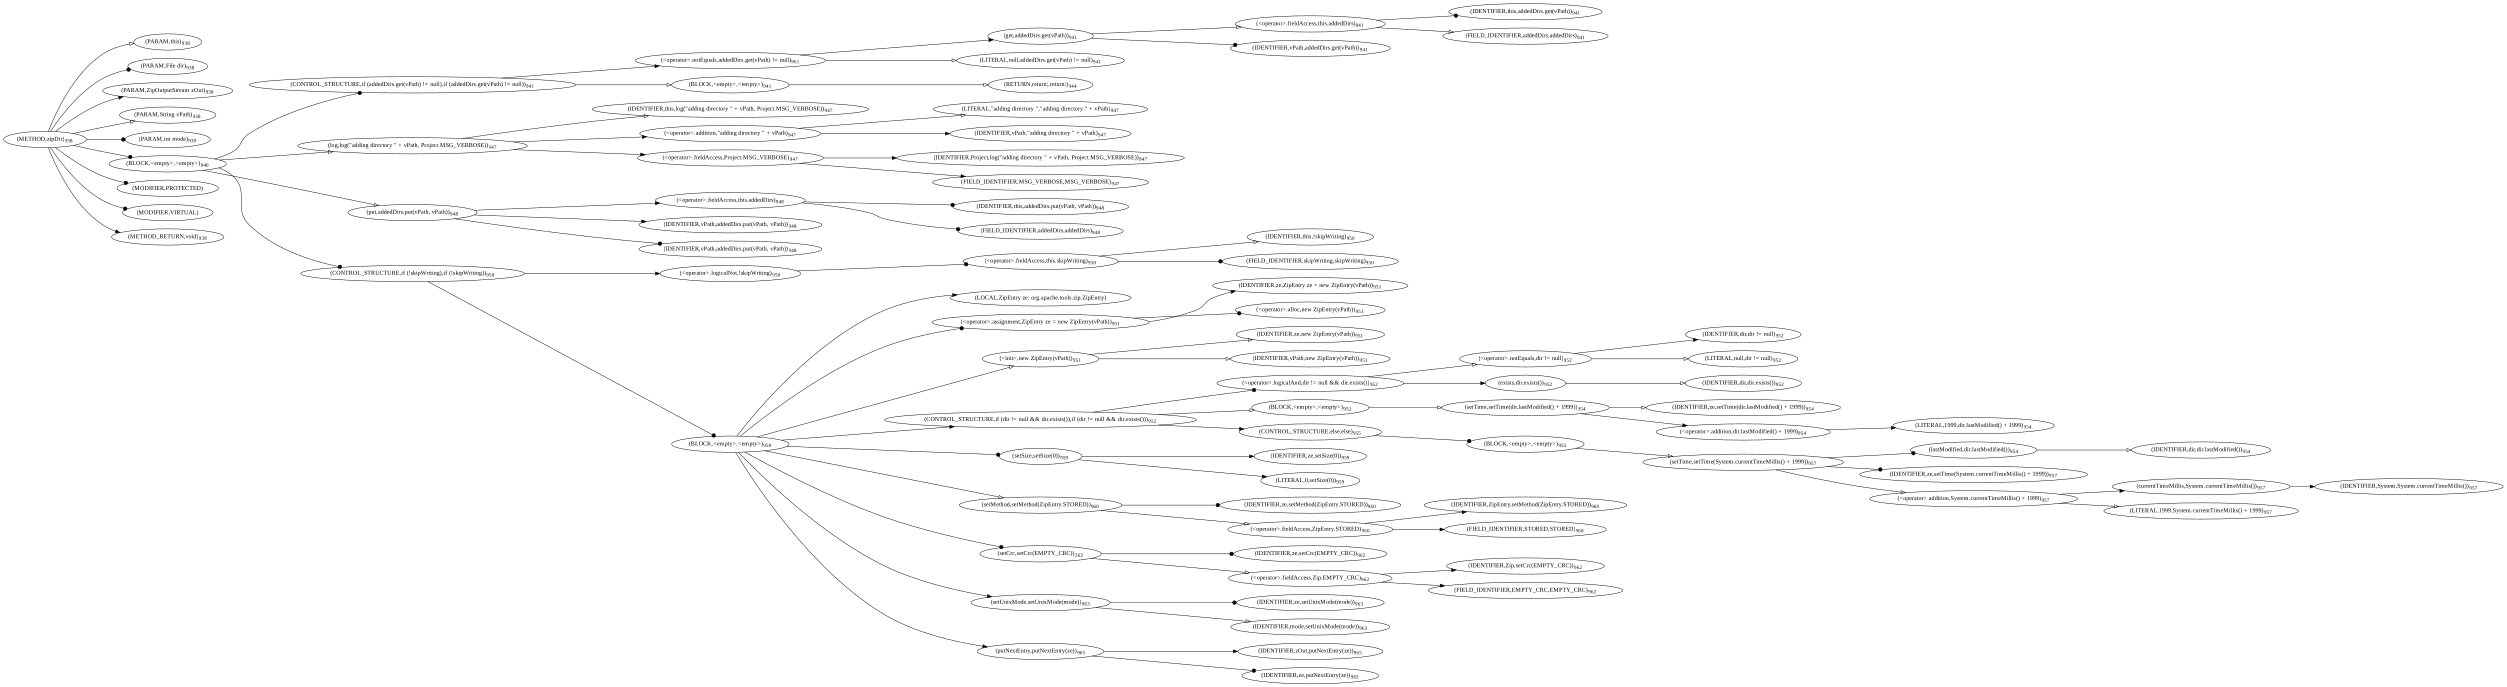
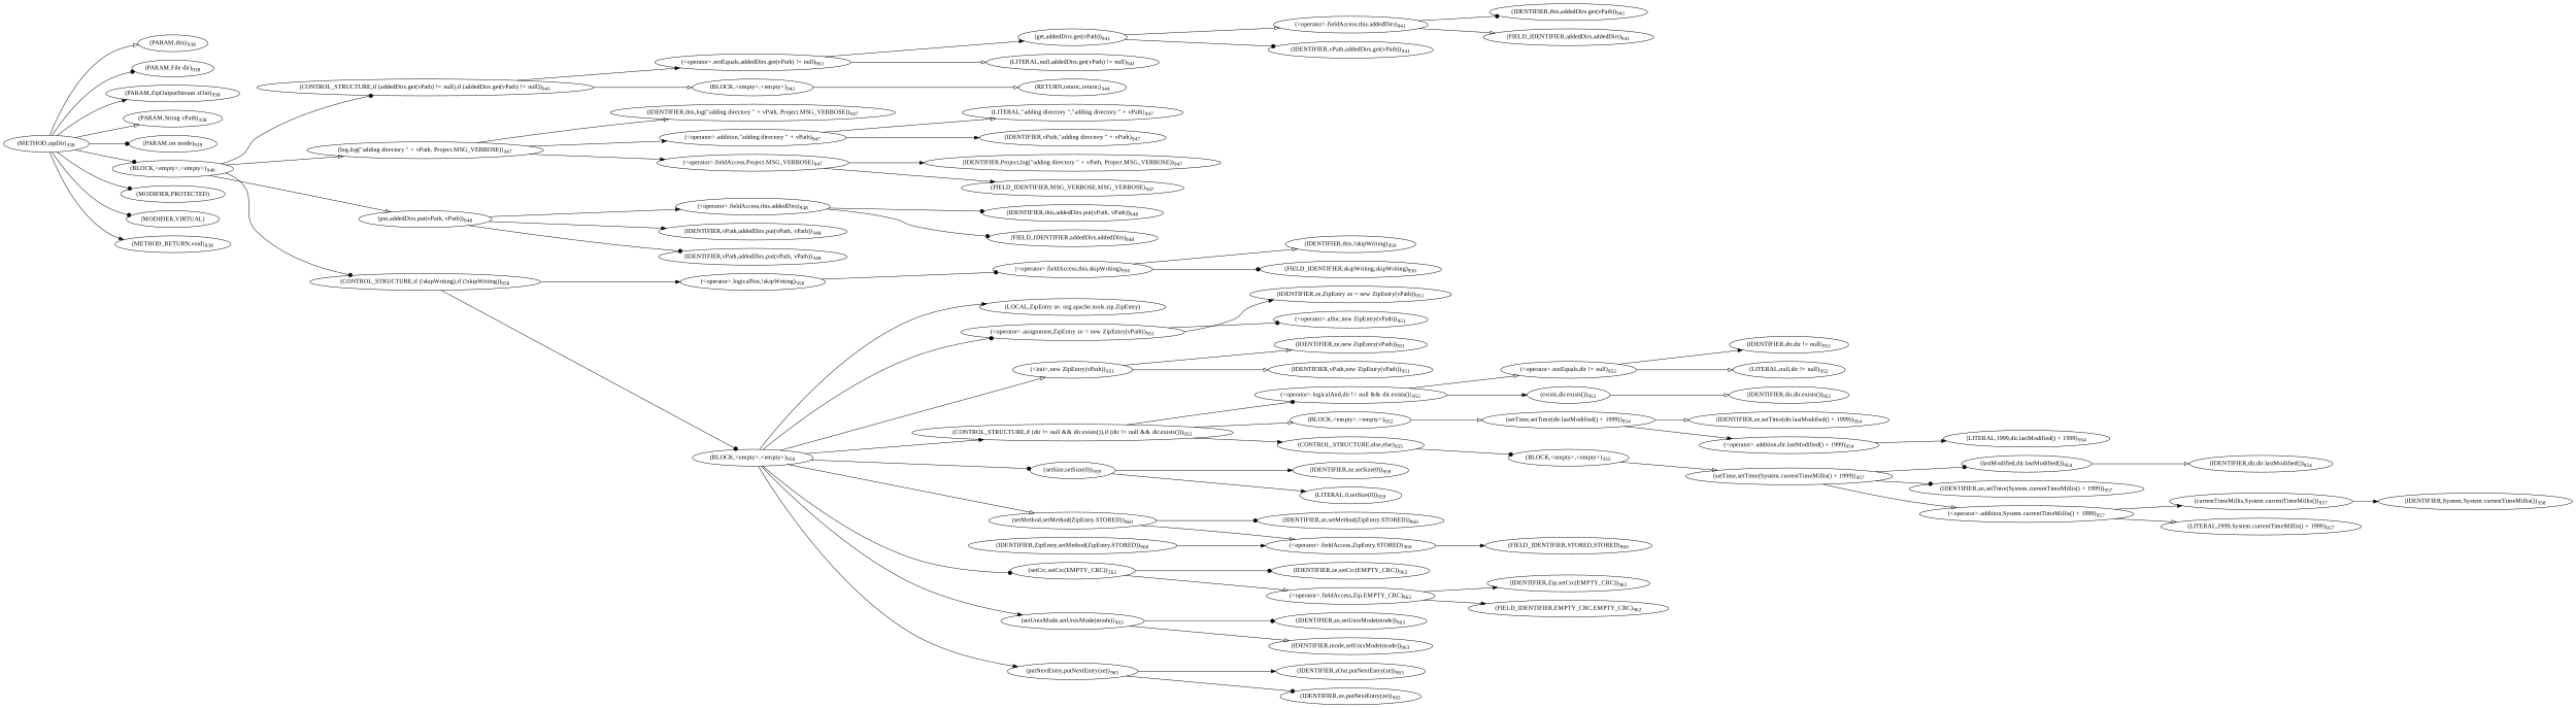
  digraph {
    fontname="Liberation Serif"
    rankdir=LR
    node [fontname="Liberation Serif"]
    edge [arrowhead=normal fontname="Liberation Serif"]
    n1 [label=<(METHOD,zipDir)<SUB>938</SUB>>]
    n2 [label=<(PARAM,this)<SUB>938</SUB>>]
    n3 [label=<(PARAM,File dir)<SUB>938</SUB>>]
    n4 [label=<(PARAM,ZipOutputStream zOut)<SUB>938</SUB>>]
    n5 [label=<(PARAM,String vPath)<SUB>938</SUB>>]
    n6 [label=<(PARAM,int mode)<SUB>939</SUB>>]
    n7 [label=<(BLOCK,&lt;empty&gt;,&lt;empty&gt;)<SUB>940</SUB>>]
    n8 [label=<(MODIFIER,PROTECTED)>]
    n9 [label=<(MODIFIER,VIRTUAL)>]
    n10 [label=<(METHOD_RETURN,void)<SUB>938</SUB>>]
    n11 [label=<(CONTROL_STRUCTURE,if (addedDirs.get(vPath) != null),if (addedDirs.get(vPath) != null))<SUB>941</SUB>>]
    n12 [label=<(log,log(&quot;adding directory &quot; + vPath, Project.MSG_VERBOSE))<SUB>947</SUB>>]
    n13 [label=<(put,addedDirs.put(vPath, vPath))<SUB>948</SUB>>]
    n14 [label=<(CONTROL_STRUCTURE,if (!skipWriting),if (!skipWriting))<SUB>950</SUB>>]
    n15 [label=<(&lt;operator&gt;.notEquals,addedDirs.get(vPath) != null)<SUB>961</SUB>>]
    n16 [label=<(BLOCK,&lt;empty&gt;,&lt;empty&gt;)<SUB>941</SUB>>]
    n17 [label=<(IDENTIFIER,this,log(&quot;adding directory &quot; + vPath, Project.MSG_VERBOSE))<SUB>947</SUB>>]
    n18 [label=<(&lt;operator&gt;.addition,&quot;adding directory &quot; + vPath)<SUB>947</SUB>>]
    n19 [label=<(&lt;operator&gt;.fieldAccess,Project.MSG_VERBOSE)<SUB>947</SUB>>]
    n20 [label=<(&lt;operator&gt;.fieldAccess,this.addedDirs)<SUB>948</SUB>>]
    n21 [label=<(IDENTIFIER,vPath,addedDirs.put(vPath, vPath))<SUB>948</SUB>>]
    n22 [label=<(IDENTIFIER,vPath,addedDirs.put(vPath, vPath))<SUB>948</SUB>>]
    n23 [label=<(&lt;operator&gt;.logicalNot,!skipWriting)<SUB>950</SUB>>]
    n24 [label=<(BLOCK,&lt;empty&gt;,&lt;empty&gt;)<SUB>950</SUB>>]
    n25 [label=<(get,addedDirs.get(vPath))<SUB>941</SUB>>]
    n26 [label=<(LITERAL,null,addedDirs.get(vPath) != null)<SUB>941</SUB>>]
    n27 [label=<(RETURN,return;,return;)<SUB>944</SUB>>]
    n28 [label=<(&lt;operator&gt;.fieldAccess,this.addedDirs)<SUB>941</SUB>>]
    n29 [label=<(IDENTIFIER,vPath,addedDirs.get(vPath))<SUB>941</SUB>>]
    n30 [label=<(IDENTIFIER,this,addedDirs.get(vPath))<SUB>941</SUB>>]
    n31 [label=<(FIELD_IDENTIFIER,addedDirs,addedDirs)<SUB>941</SUB>>]
    n32 [label=<(LITERAL,&quot;adding directory &quot;,&quot;adding directory &quot; + vPath)<SUB>947</SUB>>]
    n33 [label=<(IDENTIFIER,vPath,&quot;adding directory &quot; + vPath)<SUB>947</SUB>>]
    n34 [label=<(IDENTIFIER,Project,log(&quot;adding directory &quot; + vPath, Project.MSG_VERBOSE))<SUB>947</SUB>>]
    n35 [label=<(FIELD_IDENTIFIER,MSG_VERBOSE,MSG_VERBOSE)<SUB>947</SUB>>]
    n36 [label=<(IDENTIFIER,this,addedDirs.put(vPath, vPath))<SUB>948</SUB>>]
    n37 [label=<(FIELD_IDENTIFIER,addedDirs,addedDirs)<SUB>948</SUB>>]
    n38 [label=<(&lt;operator&gt;.fieldAccess,this.skipWriting)<SUB>950</SUB>>]
    n39 [label=<(LOCAL,ZipEntry ze: org.apache.tools.zip.ZipEntry)>]
    n40 [label=<(&lt;operator&gt;.assignment,ZipEntry ze = new ZipEntry(vPath))<SUB>951</SUB>>]
    n41 [label=<(&lt;init&gt;,new ZipEntry(vPath))<SUB>951</SUB>>]
    n42 [label=<(CONTROL_STRUCTURE,if (dir != null &amp;&amp; dir.exists()),if (dir != null &amp;&amp; dir.exists()))<SUB>952</SUB>>]
    n43 [label=<(setSize,setSize(0))<SUB>959</SUB>>]
    n44 [label=<(setMethod,setMethod(ZipEntry.STORED))<SUB>960</SUB>>]
    n45 [label=<(setCrc,setCrc(EMPTY_CRC))<SUB>262</SUB>>]
    n46 [label=<(setUnixMode,setUnixMode(mode))<SUB>963</SUB>>]
    n47 [label=<(putNextEntry,putNextEntry(ze))<SUB>965</SUB>>]
    n48 [label=<(IDENTIFIER,this,!skipWriting)<SUB>950</SUB>>]
    n49 [label=<(FIELD_IDENTIFIER,skipWriting,skipWriting)<SUB>950</SUB>>]
    n50 [label=<(IDENTIFIER,ze,ZipEntry ze = new ZipEntry(vPath))<SUB>951</SUB>>]
    n51 [label=<(&lt;operator&gt;.alloc,new ZipEntry(vPath))<SUB>951</SUB>>]
    n52 [label=<(IDENTIFIER,ze,new ZipEntry(vPath))<SUB>951</SUB>>]
    n53 [label=<(IDENTIFIER,vPath,new ZipEntry(vPath))<SUB>951</SUB>>]
    n54 [label=<(&lt;operator&gt;.logicalAnd,dir != null &amp;&amp; dir.exists())<SUB>952</SUB>>]
    n55 [label=<(BLOCK,&lt;empty&gt;,&lt;empty&gt;)<SUB>952</SUB>>]
    n56 [label=<(CONTROL_STRUCTURE,else,else)<SUB>955</SUB>>]
    n57 [label=<(IDENTIFIER,ze,setSize(0))<SUB>959</SUB>>]
    n58 [label=<(LITERAL,0,setSize(0))<SUB>959</SUB>>]
    n59 [label=<(IDENTIFIER,ze,setMethod(ZipEntry.STORED))<SUB>960</SUB>>]
    n60 [label=<(&lt;operator&gt;.fieldAccess,ZipEntry.STORED)<SUB>960</SUB>>]
    n61 [label=<(IDENTIFIER,ze,setCrc(EMPTY_CRC))<SUB>962</SUB>>]
    n62 [label=<(&lt;operator&gt;.fieldAccess,Zip.EMPTY_CRC)<SUB>962</SUB>>]
    n63 [label=<(IDENTIFIER,ze,setUnixMode(mode))<SUB>963</SUB>>]
    n64 [label=<(IDENTIFIER,mode,setUnixMode(mode))<SUB>963</SUB>>]
    n65 [label=<(IDENTIFIER,zOut,putNextEntry(ze))<SUB>965</SUB>>]
    n66 [label=<(IDENTIFIER,ze,putNextEntry(ze))<SUB>965</SUB>>]
    n67 [label=<(&lt;operator&gt;.notEquals,dir != null)<SUB>952</SUB>>]
    n68 [label=<(exists,dir.exists())<SUB>952</SUB>>]
    n69 [label=<(setTime,setTime(dir.lastModified() + 1999))<SUB>954</SUB>>]
    n70 [label=<(BLOCK,&lt;empty&gt;,&lt;empty&gt;)<SUB>955</SUB>>]
    n71 [label=<(IDENTIFIER,dir,dir != null)<SUB>952</SUB>>]
    n72 [label=<(LITERAL,null,dir != null)<SUB>952</SUB>>]
    n73 [label=<(IDENTIFIER,dir,dir.exists())<SUB>952</SUB>>]
    n74 [label=<(IDENTIFIER,ze,setTime(dir.lastModified() + 1999))<SUB>954</SUB>>]
    n75 [label=<(&lt;operator&gt;.addition,dir.lastModified() + 1999)<SUB>954</SUB>>]
    n76 [label=<(LITERAL,1999,dir.lastModified() + 1999)<SUB>954</SUB>>]
    n77 [label=<(lastModified,dir.lastModified())<SUB>954</SUB>>]
    n78 [label=<(IDENTIFIER,dir,dir.lastModified())<SUB>954</SUB>>]
    n79 [label=<(setTime,setTime(System.currentTimeMillis() + 1999))<SUB>957</SUB>>]
    n80 [label=<(IDENTIFIER,ze,setTime(System.currentTimeMillis() + 1999))<SUB>957</SUB>>]
    n81 [label=<(&lt;operator&gt;.addition,System.currentTimeMillis() + 1999)<SUB>957</SUB>>]
    n82 [label=<(currentTimeMillis,System.currentTimeMillis())<SUB>957</SUB>>]
    n83 [label=<(LITERAL,1999,System.currentTimeMillis() + 1999)<SUB>957</SUB>>]
-   n84 [label=<(IDENTIFIER,System,System.currentTimeMillis())<SUB>957</SUB>>]
+   n84 [label=<(IDENTIFIER,System,System.currentTimeMillis())<SUB>958</SUB>>]
    n85 [label=<(IDENTIFIER,ZipEntry,setMethod(ZipEntry.STORED))<SUB>960</SUB>>]
    n86 [label=<(FIELD_IDENTIFIER,STORED,STORED)<SUB>960</SUB>>]
    n87 [label=<(IDENTIFIER,Zip,setCrc(EMPTY_CRC))<SUB>962</SUB>>]
    n88 [label=<(FIELD_IDENTIFIER,EMPTY_CRC,EMPTY_CRC)<SUB>962</SUB>>]
    n1 -> n2 [arrowhead=onormal]
    n1 -> n3 [arrowhead=dot]
    n1 -> n4
    n1 -> n5 [arrowhead=onormal]
    n1 -> n6 [arrowhead=dot]
    n1 -> n7 [arrowhead=dot]
    n1 -> n8 [arrowhead=dot]
    n1 -> n9 [arrowhead=dot]
    n1 -> n10
    n7 -> n11 [arrowhead=dot]
    n7 -> n12 [arrowhead=onormal]
    n7 -> n13 [arrowhead=onormal]
    n7 -> n14 [arrowhead=dot]
    n11 -> n15
    n11 -> n16 [arrowhead=onormal]
    n12 -> n17 [arrowhead=onormal]
    n12 -> n18
    n12 -> n19
    n13 -> n20
    n13 -> n21
    n13 -> n22 [arrowhead=dot]
    n14 -> n23
    n14 -> n24 [arrowhead=dot]
    n15 -> n25
    n15 -> n26 [arrowhead=onormal]
    n16 -> n27 [arrowhead=onormal]
    n18 -> n32 [arrowhead=onormal]
    n18 -> n33
    n19 -> n34
    n19 -> n35
    n20 -> n36 [arrowhead=dot]
    n20 -> n37 [arrowhead=dot]
    n23 -> n38 [arrowhead=dot]
    n24 -> n39
    n24 -> n40 [arrowhead=dot]
    n24 -> n41 [arrowhead=onormal]
    n24 -> n42
    n24 -> n43 [arrowhead=dot]
    n24 -> n44 [arrowhead=onormal]
    n24 -> n45 [arrowhead=dot]
    n24 -> n46
    n24 -> n47
    n25 -> n28 [arrowhead=onormal]
    n25 -> n29 [arrowhead=dot]
    n28 -> n30 [arrowhead=dot]
    n28 -> n31 [arrowhead=onormal]
    n38 -> n48 [arrowhead=onormal]
    n38 -> n49 [arrowhead=dot]
    n40 -> n50
    n40 -> n51 [arrowhead=dot]
    n41 -> n52 [arrowhead=onormal]
    n41 -> n53 [arrowhead=onormal]
    n42 -> n54 [arrowhead=dot]
    n42 -> n55 [arrowhead=onormal]
    n42 -> n56
    n43 -> n57
    n43 -> n58
    n44 -> n59 [arrowhead=dot]
    n44 -> n60 [arrowhead=onormal]
    n45 -> n61 [arrowhead=dot]
    n45 -> n62 [arrowhead=onormal]
    n46 -> n63 [arrowhead=dot]
    n46 -> n64 [arrowhead=onormal]
    n47 -> n65
    n47 -> n66 [arrowhead=dot]
    n54 -> n67 [arrowhead=onormal]
    n54 -> n68
    n55 -> n69 [arrowhead=onormal]
    n56 -> n70 [arrowhead=dot]
-   n60 -> n85
+   n85 -> n60
    n60 -> n86
    n62 -> n87
    n62 -> n88
    n67 -> n71
    n67 -> n72 [arrowhead=onormal]
    n68 -> n73 [arrowhead=onormal]
    n69 -> n74 [arrowhead=onormal]
    n69 -> n75
    n70 -> n79 [arrowhead=onormal]
    n75 -> n76
    n77 -> n78 [arrowhead=onormal]
    n79 -> n77 [arrowhead=dot]
    n79 -> n80 [arrowhead=dot]
    n79 -> n81 [arrowhead=onormal]
    n81 -> n82
    n81 -> n83 [arrowhead=onormal]
    n82 -> n84
  }
